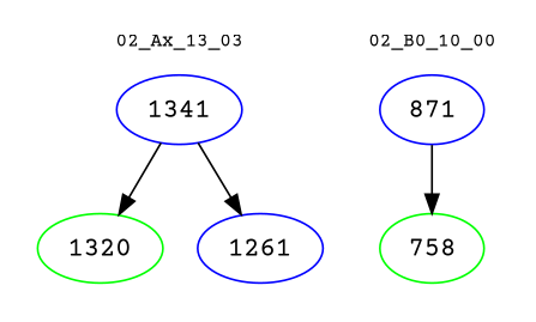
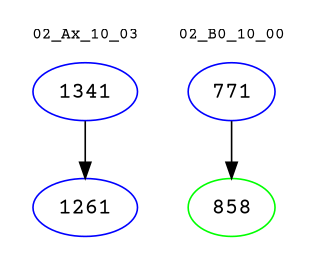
  digraph {
    fontname="Courier Prime"
    node [color=blue fontname="Courier Prime"]
    edge [color=black fontname="Courier Prime"]
    n1 [label=1341]
-   n2 [color=green label=1320]
    n3 [label=1261]
-   n4 [label=871]
-   n5 [color=green label=758]
+   n4 [label=771]
+   n5 [color=green label=858]
    subgraph cluster_1 {
      color=white
      fontsize=10
-     label="02_Ax_13_03"
+     label="02_Ax_10_03"
      n1
-     n2
      n3
    }
    subgraph cluster_2 {
      color=white
      fontsize=10
      label="02_B0_10_00"
      n4
      n5
    }
-   n1 -> n2
    n1 -> n3
    n4 -> n5
  }
